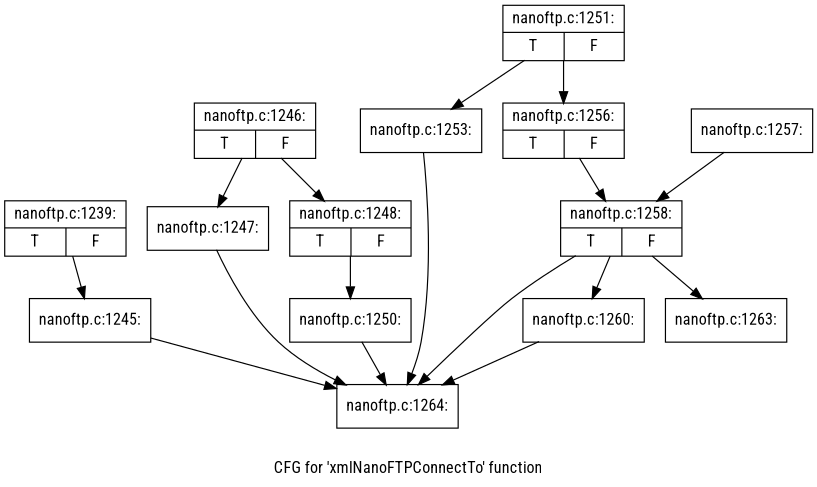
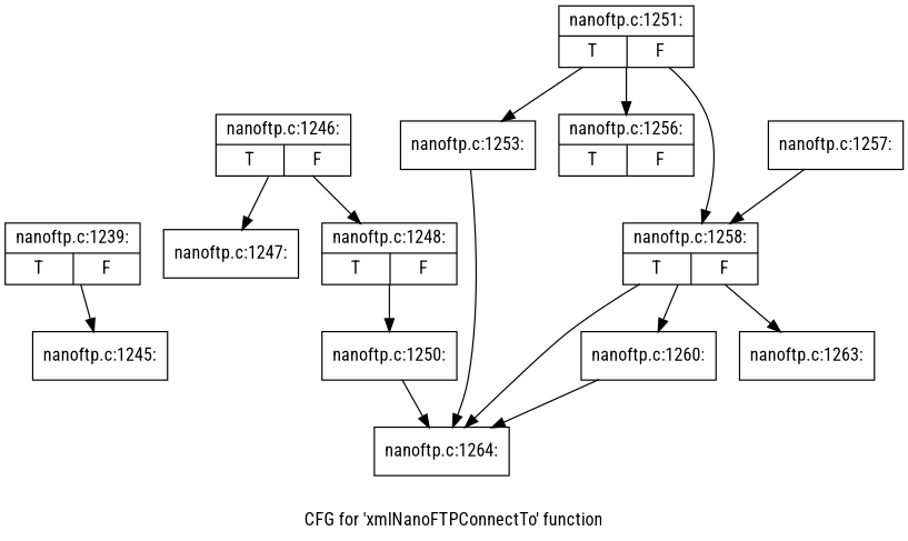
  digraph {
    fontname="Roboto Condensed"
    label="CFG for 'xmlNanoFTPConnectTo' function"
    node [fontname="Roboto Condensed" shape=record]
    edge [fontname="Roboto Condensed"]
    n1 [label="{nanoftp.c:1239:|{<s0>T|<s1>F}}"]
    n2 [label="{nanoftp.c:1245:}"]
    n3 [label="{nanoftp.c:1264:}"]
    n4 [label="{nanoftp.c:1246:|{<s0>T|<s1>F}}"]
    n5 [label="{nanoftp.c:1247:}"]
    n6 [label="{nanoftp.c:1248:|{<s0>T|<s1>F}}"]
    n7 [label="{nanoftp.c:1250:}"]
    n8 [label="{nanoftp.c:1251:|{<s0>T|<s1>F}}"]
    n9 [label="{nanoftp.c:1253:}"]
    n10 [label="{nanoftp.c:1256:|{<s0>T|<s1>F}}"]
    n11 [label="{nanoftp.c:1258:|{<s0>T|<s1>F}}"]
    n12 [label="{nanoftp.c:1257:}"]
    n13 [label="{nanoftp.c:1260:}"]
    n14 [label="{nanoftp.c:1263:}"]
    n1 -> n2
-   n2 -> n3
    n4 -> n5
    n4 -> n6
-   n5 -> n3
    n6 -> n7
    n7 -> n3
    n8 -> n9
    n8 -> n10
    n9 -> n3
-   n10 -> n11
+   n8 -> n11
    n11 -> n3
    n11 -> n13
    n11 -> n14
    n12 -> n11
    n13 -> n3
  }
